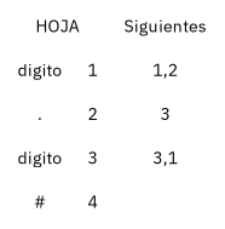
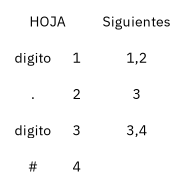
  digraph {
    forcelabels=true
    rankdir=LR
    fontname="IBM Plex Sans"
-   n1 [label=<<table border = '0' cellboder = '1' cellspacing='0' cellpadding='10'> <tr> <td COLSPAN='2'>HOJA</td> <td>Siguientes</td> </tr> <tr> <td>digito</td> <td>1</td> <td>1,2</td> </tr> <tr> <td>.</td> <td>2</td> <td>3</td> </tr> <tr> <td>digito</td> <td>3</td> <td>3,1</td> </tr> <tr> <td>#</td> <td>4</td> <td></td> </tr> </table>> shape=plain fontname="IBM Plex Sans"]
+   n1 [label=<<table border = '0' cellboder = '1' cellspacing='0' cellpadding='10'> <tr> <td COLSPAN='2'>HOJA</td> <td>Siguientes</td> </tr> <tr> <td>digito</td> <td>1</td> <td>1,2</td> </tr> <tr> <td>.</td> <td>2</td> <td>3</td> </tr> <tr> <td>digito</td> <td>3</td> <td>3,4</td> </tr> <tr> <td>#</td> <td>4</td> <td></td> </tr> </table>> shape=plain fontname="IBM Plex Sans"]
  }
